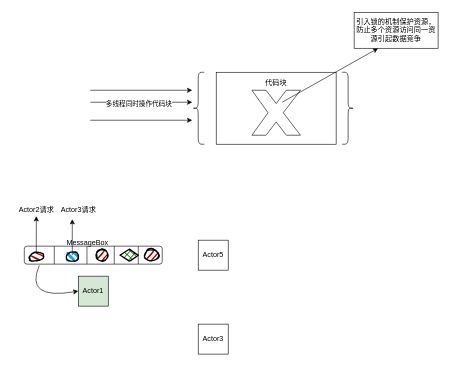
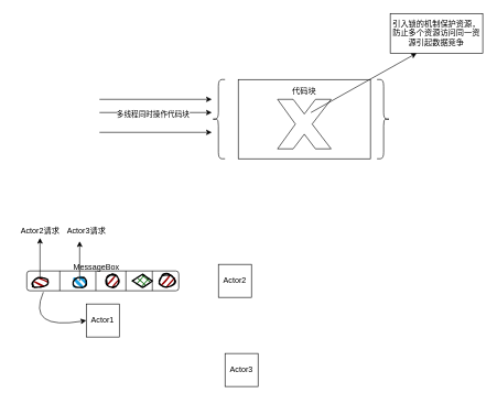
  <mxCell id="0" />
  <mxCell id="1" parent="0" />
  <mxCell id="2" value="" style="shape=curlyBracket;whiteSpace=wrap;html=1;rounded=1;labelPosition=left;verticalLabelPosition=middle;align=right;verticalAlign=middle;" vertex="1" parent="1"><mxGeometry x="320" y="120" width="20" height="120" as="geometry" /></mxCell>
  <mxCell id="3" value="" style="shape=curlyBracket;whiteSpace=wrap;html=1;rounded=1;flipH=1;labelPosition=right;verticalLabelPosition=middle;align=left;verticalAlign=middle;" vertex="1" parent="1"><mxGeometry x="570" y="120" width="20" height="120" as="geometry" /></mxCell>
  <mxCell id="4" value="代码块&lt;br&gt;&lt;br&gt;&lt;br&gt;&lt;br&gt;&lt;br&gt;&lt;br&gt;&lt;br&gt;" style="rounded=0;whiteSpace=wrap;html=1;" vertex="1" parent="1"><mxGeometry x="360" y="120" width="200" height="120" as="geometry" /></mxCell>
  <mxCell id="5" value="" style="endArrow=classic;html=1;rounded=0;" edge="1" parent="1"><mxGeometry width="50" height="50" relative="1" as="geometry"><mxPoint x="150" y="150" as="sourcePoint" /><mxPoint x="320" y="150" as="targetPoint" /></mxGeometry></mxCell>
  <mxCell id="6" value="" style="endArrow=classic;html=1;rounded=0;" edge="1" parent="1"><mxGeometry width="50" height="50" relative="1" as="geometry"><mxPoint x="150" y="170" as="sourcePoint" /><mxPoint x="320" y="170" as="targetPoint" /></mxGeometry></mxCell>
  <mxCell id="7" value="多线程同时操作代码块" style="edgeLabel;html=1;align=center;verticalAlign=middle;resizable=0;points=[];" vertex="1" connectable="0" parent="6"><mxGeometry x="-0.6" y="-1" relative="1" as="geometry"><mxPoint x="46" as="offset" /></mxGeometry></mxCell>
  <mxCell id="8" value="" style="endArrow=classic;html=1;rounded=0;" edge="1" parent="1"><mxGeometry width="50" height="50" relative="1" as="geometry"><mxPoint x="150" y="200" as="sourcePoint" /><mxPoint x="320" y="200" as="targetPoint" /></mxGeometry></mxCell>
  <mxCell id="9" value="" style="verticalLabelPosition=bottom;verticalAlign=top;html=1;shape=mxgraph.basic.x" vertex="1" parent="1"><mxGeometry x="419.5" y="150" width="81" height="75" as="geometry" /></mxCell>
  <mxCell id="10" value="" style="endArrow=classic;html=1;rounded=0;" edge="1" parent="1"><mxGeometry width="50" height="50" relative="1" as="geometry"><mxPoint x="470" y="170" as="sourcePoint" /><mxPoint x="630" y="80" as="targetPoint" /></mxGeometry></mxCell>
  <mxCell id="11" value="引入锁的机制保护资源，防止多个资源访问同一资源引起数据竞争" style="rounded=0;whiteSpace=wrap;html=1;" vertex="1" parent="1"><mxGeometry x="590" y="20" width="140" height="60" as="geometry" /></mxCell>
- <mxCell id="12" value="Actor1" style="rounded=0;whiteSpace=wrap;html=1;fillColor=#d5e8d4;" vertex="1" parent="1"><mxGeometry x="130" y="460" width="50" height="50" as="geometry" /></mxCell>
- <mxCell id="13" value="Actor5" style="rounded=0;whiteSpace=wrap;html=1;" vertex="1" parent="1"><mxGeometry x="330" y="400" width="50" height="50" as="geometry" /></mxCell>
- <mxCell id="14" value="Actor3" style="rounded=0;whiteSpace=wrap;html=1;" vertex="1" parent="1"><mxGeometry x="330" y="540" width="50" height="50" as="geometry" /></mxCell>
+ <mxCell id="12" value="Actor1" style="rounded=0;whiteSpace=wrap;html=1;" vertex="1" parent="1"><mxGeometry x="130" y="460" width="50" height="50" as="geometry" /></mxCell>
+ <mxCell id="13" value="Actor2" style="rounded=0;whiteSpace=wrap;html=1;" vertex="1" parent="1"><mxGeometry x="330" y="400" width="50" height="50" as="geometry" /></mxCell>
+ <mxCell id="14" value="Actor3" style="rounded=0;whiteSpace=wrap;html=1;" vertex="1" parent="1"><mxGeometry x="340" y="535" width="50" height="50" as="geometry" /></mxCell>
  <mxCell id="15" value="" style="rounded=1;whiteSpace=wrap;html=1;" vertex="1" parent="1"><mxGeometry x="40" y="410" width="230" height="30" as="geometry" /></mxCell>
  <mxCell id="16" value="MessageBox" style="text;html=1;align=center;verticalAlign=middle;resizable=0;points=[];autosize=1;strokeColor=none;fillColor=none;" vertex="1" parent="1"><mxGeometry x="100" y="390" width="90" height="30" as="geometry" /></mxCell>
  <mxCell id="17" value="" style="endArrow=none;html=1;rounded=0;" edge="1" parent="1"><mxGeometry width="50" height="50" relative="1" as="geometry"><mxPoint x="90" y="440" as="sourcePoint" /><mxPoint x="90" y="410" as="targetPoint" /></mxGeometry></mxCell>
  <mxCell id="18" value="" style="endArrow=none;html=1;rounded=0;" edge="1" parent="1"><mxGeometry width="50" height="50" relative="1" as="geometry"><mxPoint x="144.5" y="440" as="sourcePoint" /><mxPoint x="144.5" y="410" as="targetPoint" /></mxGeometry></mxCell>
  <mxCell id="19" value="" style="endArrow=none;html=1;rounded=0;" edge="1" parent="1"><mxGeometry width="50" height="50" relative="1" as="geometry"><mxPoint x="190" y="440" as="sourcePoint" /><mxPoint x="190" y="410" as="targetPoint" /></mxGeometry></mxCell>
  <mxCell id="20" value="" style="endArrow=none;html=1;rounded=0;" edge="1" parent="1"><mxGeometry width="50" height="50" relative="1" as="geometry"><mxPoint x="230" y="440" as="sourcePoint" /><mxPoint x="230" y="410" as="targetPoint" /></mxGeometry></mxCell>
  <mxCell id="21" value="" style="endArrow=classic;html=1;rounded=0;" edge="1" parent="1"><mxGeometry width="50" height="50" relative="1" as="geometry"><mxPoint x="60" y="420" as="sourcePoint" /><mxPoint x="60" y="360" as="targetPoint" /></mxGeometry></mxCell>
  <mxCell id="22" value="Actor2请求" style="text;html=1;align=center;verticalAlign=middle;resizable=0;points=[];autosize=1;strokeColor=none;fillColor=none;" vertex="1" parent="1"><mxGeometry x="20" y="335" width="80" height="30" as="geometry" /></mxCell>
  <mxCell id="23" value="" style="endArrow=classic;html=1;rounded=0;" edge="1" parent="1"><mxGeometry width="50" height="50" relative="1" as="geometry"><mxPoint x="120" y="425" as="sourcePoint" /><mxPoint x="120" y="365" as="targetPoint" /></mxGeometry></mxCell>
  <mxCell id="24" value="Actor3请求" style="text;html=1;align=center;verticalAlign=middle;resizable=0;points=[];autosize=1;strokeColor=none;fillColor=none;" vertex="1" parent="1"><mxGeometry x="90" y="335" width="80" height="30" as="geometry" /></mxCell>
  <mxCell id="25" value="" style="ellipse;whiteSpace=wrap;html=1;strokeWidth=2;fillWeight=2;hachureGap=8;fillColor=#990000;fillStyle=dots;sketch=1;" vertex="1" parent="1"><mxGeometry x="160" y="415" width="20" height="20" as="geometry" /></mxCell>
  <mxCell id="26" value="" style="ellipse;whiteSpace=wrap;html=1;strokeWidth=2;fillWeight=2;hachureGap=8;fillColor=#990000;fillStyle=dots;sketch=1;rotation=-105;" vertex="1" parent="1"><mxGeometry x="53.22" y="415" width="15" height="25.5" as="geometry" /></mxCell>
  <mxCell id="27" value="" style="rounded=1;whiteSpace=wrap;html=1;strokeWidth=2;fillWeight=4;hachureGap=8;hachureAngle=45;fillColor=#1ba1e2;sketch=1;arcSize=50;" vertex="1" parent="1"><mxGeometry x="110" y="420" width="20" height="15" as="geometry" /></mxCell>
  <mxCell id="28" value="" style="rhombus;whiteSpace=wrap;html=1;strokeWidth=2;fillWeight=-1;hachureGap=8;fillStyle=cross-hatch;fillColor=#006600;sketch=1;" vertex="1" parent="1"><mxGeometry x="200" y="415" width="30" height="20" as="geometry" /></mxCell>
  <mxCell id="29" value="" style="ellipse;whiteSpace=wrap;html=1;strokeWidth=2;fillWeight=2;hachureGap=8;fillColor=#990000;fillStyle=dots;sketch=1;" vertex="1" parent="1"><mxGeometry x="240" y="415" width="25" height="20" as="geometry" /></mxCell>
  <mxCell id="30" value="" style="curved=1;endArrow=classic;html=1;rounded=0;entryX=0;entryY=0.5;entryDx=0;entryDy=0;exitX=0.109;exitY=1.067;exitDx=0;exitDy=0;exitPerimeter=0;" edge="1" parent="1" source="15" target="12"><mxGeometry width="50" height="50" relative="1" as="geometry"><mxPoint x="40" y="550" as="sourcePoint" /><mxPoint x="90" y="500" as="targetPoint" /><Array as="points"><mxPoint x="40" y="500" /></Array></mxGeometry></mxCell>
